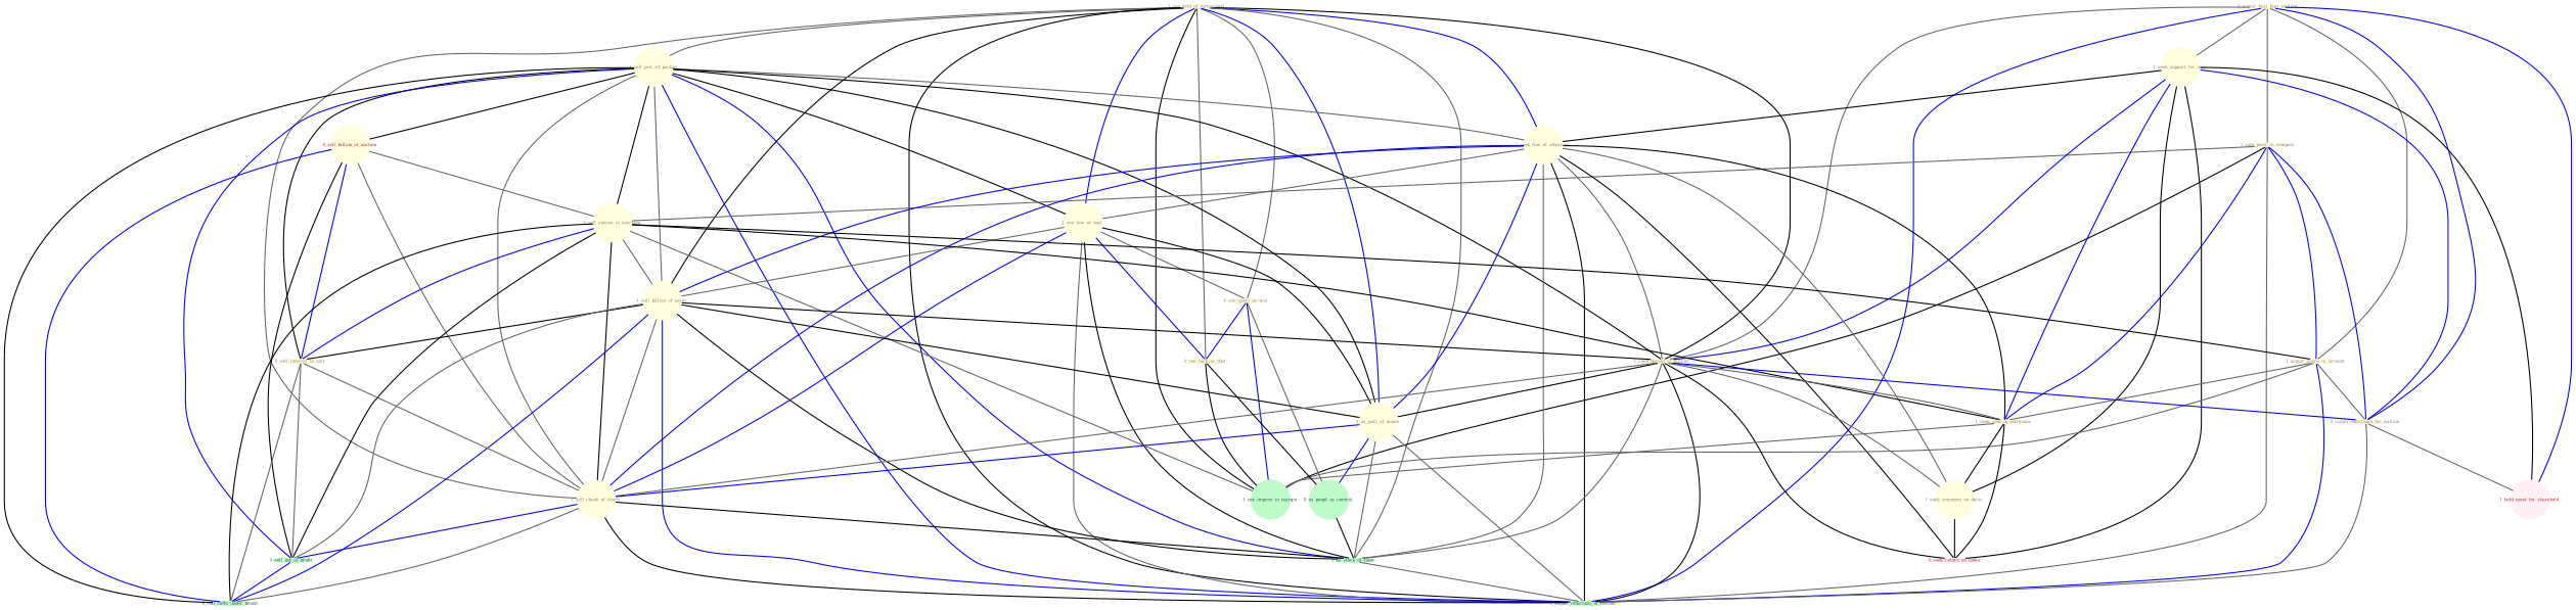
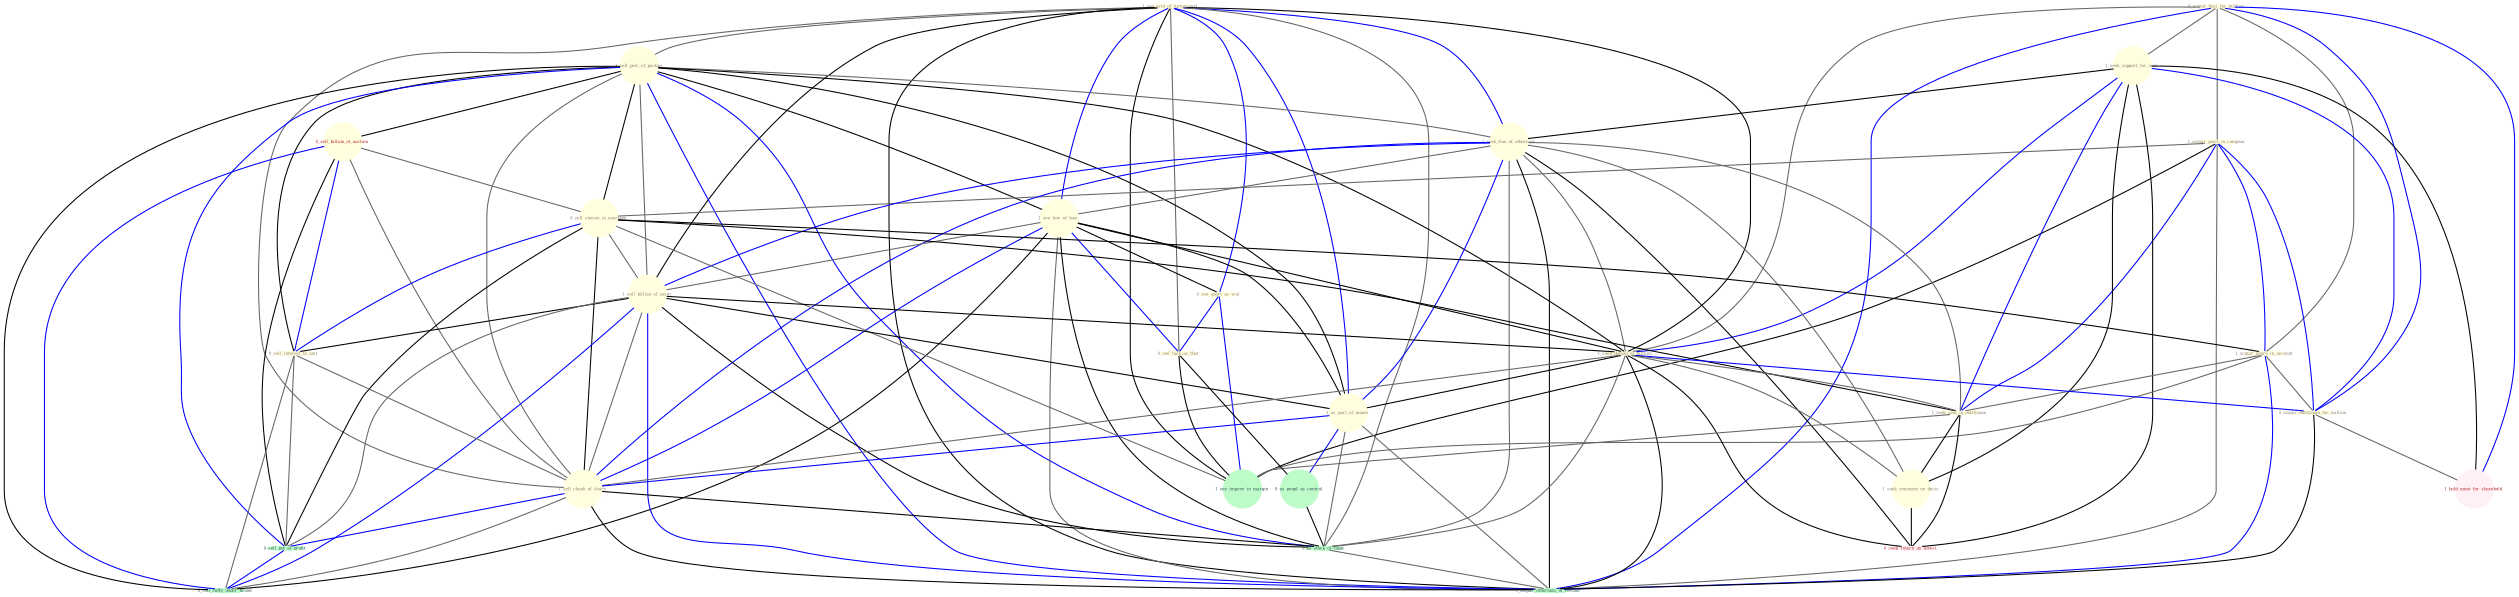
  graph {
    node [color="#ffffe0" fixedsize=true fontcolor="#8b7d6b" fontsize=4 shape=ellipse style=filled]
    edge [color=gray40 w=1]
    "1_see_evid_of_turnaround " [height=.06 width=.5]
-   "0_acquir_busi_for_million " [height=.06 width=.5 label="0_acquir_busi_busi_million"]
+   "0_acquir_busi_for_million " [height=.06 width=.5]
    "1_sell_piec_of_packag " [height=.06 shape=circle width=.5]
-   "1_acquir_posit_in_compani " [height=.06 width=.5 label="1_sale_posit_in_compani"]
+   "1_acquir_posit_in_compani " [height=.06 width=.5]
    "1_seek_support_for_sale " [height=.06 shape=circle width=.5]
    "1_seek_fine_of_othernum " [height=.06 shape=circle width=.5]
    "0_sell_billion_at_auction " [fontcolor="#b22222" height=.06 shape=circle width=.5]
    "1_see_low_of_busi " [height=.06 shape=circle width=.5]
    "0_sell_station_in_yearnum " [height=.06 shape=circle width=.5]
    "0_see_sport_as_wai " [height=.06 width=.5]
    "1_acquir_share_in_account " [height=.06 width=.5]
    "1_sell_billion_of_asset " [height=.06 shape=circle width=.5]
    "0_sell_interest_to_unit " [height=.06 width=.5]
    "1_seek_damag_of_million " [height=.06 width=.5]
    "1_us_part_of_monei " [height=.06 shape=circle width=.5]
    "1_sell_chunk_of_share " [height=.06 shape=circle width=.5]
    "1_seek_seat_in_entitynam " [height=.06 width=.5]
    "0_acquir_entitynam_for_million " [height=.06 width=.5]
    "0_see_task_as_that " [height=.06 width=.5]
    "1_seek_comment_on_decis " [height=.06 shape=circle width=.5]
-   "0_seek_return_on_invest " [color="#fff0f5" fontcolor="#b22222" height=.06 width=.5 label="0_seek_return_on_under"]
+   "0_seek_return_on_invest " [color="#fff0f5" fontcolor="#b22222" height=.06 width=.5]
    "1_hold_meet_for_sharehold " [color="#fff0f5" fontcolor="#b22222" height=.06 shape=circle width=.5]
    "1_us_stock_of_capit " [color="#BDFCC9" fontcolor="#2f4f4f" height=.06 width=.5]
    "1_see_improv_in_margin " [color="#BDFCC9" fontcolor="#2f4f4f" height=.06 shape=circle width=.5]
    "1_acquir_othernum_of_restaur " [color="#BDFCC9" fontcolor="#2f4f4f" height=.06 width=.5]
    "0_sell_put_at_profit " [color="#BDFCC9" fontcolor="#2f4f4f" height=.06 width=.5]
    "0_sell_coffe_under_brand " [color="#BDFCC9" fontcolor="#2f4f4f" height=.06 width=.5]
    "0_us_peopl_as_control " [color="#BDFCC9" fontcolor="#2f4f4f" height=.06 shape=circle width=.5]
    subgraph sub_1 {
      "1_see_evid_of_turnaround "
      "0_acquir_busi_for_million "
      "1_sell_piec_of_packag "
      "1_acquir_posit_in_compani "
      "1_seek_support_for_sale "
      "1_seek_fine_of_othernum "
      "0_sell_billion_at_auction "
      "1_see_low_of_busi "
      "0_sell_station_in_yearnum "
      "0_see_sport_as_wai "
      "1_acquir_share_in_account "
      "1_sell_billion_of_asset "
      "0_sell_interest_to_unit "
      "1_seek_damag_of_million "
      "1_us_part_of_monei "
      "1_sell_chunk_of_share "
      "1_seek_seat_in_entitynam "
      "0_acquir_entitynam_for_million "
      "0_see_task_as_that "
      "1_seek_comment_on_decis "
    }
    subgraph sub_2 {
      "0_seek_return_on_invest "
      "1_hold_meet_for_sharehold "
    }
    "1_see_evid_of_turnaround " -- "1_sell_piec_of_packag "
    "1_see_evid_of_turnaround " -- "1_seek_fine_of_othernum " [color=blue]
    "1_see_evid_of_turnaround " -- "1_see_low_of_busi " [color=blue w=2]
-   "1_see_evid_of_turnaround " -- "0_see_sport_as_wai "
+   "1_see_evid_of_turnaround " -- "0_see_sport_as_wai " [color=blue]
    "1_see_evid_of_turnaround " -- "1_sell_billion_of_asset " [color=black]
    "1_see_evid_of_turnaround " -- "1_seek_damag_of_million " [color=black]
    "1_see_evid_of_turnaround " -- "1_us_part_of_monei " [color=blue]
    "1_see_evid_of_turnaround " -- "1_sell_chunk_of_share "
    "1_see_evid_of_turnaround " -- "0_see_task_as_that "
    "1_see_evid_of_turnaround " -- "1_us_stock_of_capit "
    "1_see_evid_of_turnaround " -- "1_see_improv_in_margin " [color=black]
    "1_see_evid_of_turnaround " -- "1_acquir_othernum_of_restaur " [color=black]
    "0_acquir_busi_for_million " -- "1_acquir_posit_in_compani "
    "0_acquir_busi_for_million " -- "1_seek_support_for_sale "
    "0_acquir_busi_for_million " -- "1_acquir_share_in_account "
    "0_acquir_busi_for_million " -- "1_seek_damag_of_million "
    "0_acquir_busi_for_million " -- "0_acquir_entitynam_for_million " [color=blue w=3]
    "0_acquir_busi_for_million " -- "1_hold_meet_for_sharehold " [color=blue]
    "0_acquir_busi_for_million " -- "1_acquir_othernum_of_restaur " [color=blue]
    "1_sell_piec_of_packag " -- "1_seek_fine_of_othernum "
    "1_sell_piec_of_packag " -- "0_sell_billion_at_auction " [color=black]
    "1_sell_piec_of_packag " -- "1_see_low_of_busi " [color=black]
    "1_sell_piec_of_packag " -- "0_sell_station_in_yearnum " [color=black]
    "1_sell_piec_of_packag " -- "1_sell_billion_of_asset " [w=2]
    "1_sell_piec_of_packag " -- "0_sell_interest_to_unit " [color=black]
    "1_sell_piec_of_packag " -- "1_seek_damag_of_million " [color=black]
    "1_sell_piec_of_packag " -- "1_us_part_of_monei " [color=black]
    "1_sell_piec_of_packag " -- "1_sell_chunk_of_share " [w=2]
    "1_sell_piec_of_packag " -- "1_us_stock_of_capit " [color=blue]
    "1_sell_piec_of_packag " -- "1_acquir_othernum_of_restaur " [color=blue]
    "1_sell_piec_of_packag " -- "0_sell_put_at_profit " [color=blue]
    "1_sell_piec_of_packag " -- "0_sell_coffe_under_brand " [color=black]
    "1_acquir_posit_in_compani " -- "0_sell_station_in_yearnum "
    "1_acquir_posit_in_compani " -- "1_acquir_share_in_account " [color=blue w=2]
    "1_acquir_posit_in_compani " -- "1_seek_seat_in_entitynam " [color=blue]
    "1_acquir_posit_in_compani " -- "0_acquir_entitynam_for_million " [color=blue]
    "1_acquir_posit_in_compani " -- "1_see_improv_in_margin " [color=black]
    "1_acquir_posit_in_compani " -- "1_acquir_othernum_of_restaur "
    "1_seek_support_for_sale " -- "1_seek_fine_of_othernum " [color=black]
    "1_seek_support_for_sale " -- "1_seek_damag_of_million " [color=blue]
    "1_seek_support_for_sale " -- "1_seek_seat_in_entitynam " [color=blue]
    "1_seek_support_for_sale " -- "0_acquir_entitynam_for_million " [color=blue]
    "1_seek_support_for_sale " -- "1_seek_comment_on_decis " [color=black]
    "1_seek_support_for_sale " -- "0_seek_return_on_invest " [color=black]
    "1_seek_support_for_sale " -- "1_hold_meet_for_sharehold " [color=black]
    "1_seek_fine_of_othernum " -- "1_see_low_of_busi "
    "1_seek_fine_of_othernum " -- "1_sell_billion_of_asset " [color=blue]
    "1_seek_fine_of_othernum " -- "1_seek_damag_of_million " [w=2]
    "1_seek_fine_of_othernum " -- "1_us_part_of_monei " [color=blue]
    "1_seek_fine_of_othernum " -- "1_sell_chunk_of_share " [color=blue]
-   "1_seek_fine_of_othernum " -- "1_seek_seat_in_entitynam " [color=black]
+   "1_seek_fine_of_othernum " -- "1_seek_seat_in_entitynam "
    "1_seek_fine_of_othernum " -- "1_seek_comment_on_decis "
    "1_seek_fine_of_othernum " -- "0_seek_return_on_invest " [color=black]
    "1_seek_fine_of_othernum " -- "1_us_stock_of_capit "
    "1_seek_fine_of_othernum " -- "1_acquir_othernum_of_restaur " [color=black]
    "0_sell_billion_at_auction " -- "0_sell_station_in_yearnum "
    "0_sell_billion_at_auction " -- "0_sell_interest_to_unit " [color=blue]
    "0_sell_billion_at_auction " -- "1_sell_chunk_of_share "
    "0_sell_billion_at_auction " -- "0_sell_put_at_profit " [color=black w=2]
    "0_sell_billion_at_auction " -- "0_sell_coffe_under_brand " [color=blue]
-   "1_see_low_of_busi " -- "0_see_sport_as_wai "
+   "1_see_low_of_busi " -- "0_see_sport_as_wai " [color=black]
    "1_see_low_of_busi " -- "1_sell_billion_of_asset "
+   "1_see_low_of_busi " -- "1_seek_damag_of_million " [color=black]
    "1_see_low_of_busi " -- "1_us_part_of_monei " [color=black]
    "1_see_low_of_busi " -- "1_sell_chunk_of_share " [color=blue]
    "1_see_low_of_busi " -- "0_see_task_as_that " [color=blue]
    "1_see_low_of_busi " -- "1_us_stock_of_capit " [color=black]
    "1_see_low_of_busi " -- "1_acquir_othernum_of_restaur "
    "0_sell_station_in_yearnum " -- "1_acquir_share_in_account " [color=black]
    "0_sell_station_in_yearnum " -- "1_sell_billion_of_asset "
    "0_sell_station_in_yearnum " -- "0_sell_interest_to_unit " [color=blue]
    "0_sell_station_in_yearnum " -- "1_sell_chunk_of_share " [color=black]
    "0_sell_station_in_yearnum " -- "1_seek_seat_in_entitynam " [color=black]
    "0_sell_station_in_yearnum " -- "1_see_improv_in_margin "
    "0_sell_station_in_yearnum " -- "0_sell_put_at_profit " [color=black]
-   "0_sell_station_in_yearnum " -- "0_sell_coffe_under_brand " [color=black]
+   "1_see_low_of_busi " -- "0_sell_coffe_under_brand " [color=black]
    "0_see_sport_as_wai " -- "0_see_task_as_that " [color=blue w=2]
    "0_see_sport_as_wai " -- "1_see_improv_in_margin " [color=blue]
-   "0_see_sport_as_wai " -- "0_us_peopl_as_control "
    "1_acquir_share_in_account " -- "1_seek_seat_in_entitynam "
    "1_acquir_share_in_account " -- "0_acquir_entitynam_for_million "
    "1_acquir_share_in_account " -- "1_see_improv_in_margin "
    "1_acquir_share_in_account " -- "1_acquir_othernum_of_restaur " [color=blue]
    "1_sell_billion_of_asset " -- "0_sell_interest_to_unit " [color=black]
    "1_sell_billion_of_asset " -- "1_seek_damag_of_million " [color=black]
    "1_sell_billion_of_asset " -- "1_us_part_of_monei " [color=black]
    "1_sell_billion_of_asset " -- "1_sell_chunk_of_share " [w=2]
    "1_sell_billion_of_asset " -- "1_us_stock_of_capit " [color=black]
    "1_sell_billion_of_asset " -- "1_acquir_othernum_of_restaur " [color=blue]
    "1_sell_billion_of_asset " -- "0_sell_put_at_profit "
    "1_sell_billion_of_asset " -- "0_sell_coffe_under_brand " [color=blue]
    "0_sell_interest_to_unit " -- "1_sell_chunk_of_share "
    "0_sell_interest_to_unit " -- "0_sell_put_at_profit "
    "0_sell_interest_to_unit " -- "0_sell_coffe_under_brand "
    "1_seek_damag_of_million " -- "1_us_part_of_monei " [color=black]
    "1_seek_damag_of_million " -- "1_sell_chunk_of_share "
    "1_seek_damag_of_million " -- "1_seek_seat_in_entitynam "
    "1_seek_damag_of_million " -- "0_acquir_entitynam_for_million " [color=blue]
    "1_seek_damag_of_million " -- "1_seek_comment_on_decis "
    "1_seek_damag_of_million " -- "0_seek_return_on_invest " [color=black]
    "1_seek_damag_of_million " -- "1_us_stock_of_capit "
    "1_seek_damag_of_million " -- "1_acquir_othernum_of_restaur " [color=black]
    "1_us_part_of_monei " -- "1_sell_chunk_of_share " [color=blue]
    "1_us_part_of_monei " -- "1_us_stock_of_capit " [w=2]
    "1_us_part_of_monei " -- "1_acquir_othernum_of_restaur "
    "1_us_part_of_monei " -- "0_us_peopl_as_control " [color=blue]
    "1_sell_chunk_of_share " -- "1_us_stock_of_capit " [color=black]
    "1_sell_chunk_of_share " -- "1_acquir_othernum_of_restaur " [color=black]
    "1_sell_chunk_of_share " -- "0_sell_put_at_profit " [color=blue]
    "1_sell_chunk_of_share " -- "0_sell_coffe_under_brand "
    "1_seek_seat_in_entitynam " -- "1_seek_comment_on_decis " [color=black]
    "1_seek_seat_in_entitynam " -- "0_seek_return_on_invest " [color=black]
    "1_seek_seat_in_entitynam " -- "1_see_improv_in_margin "
    "0_acquir_entitynam_for_million " -- "1_hold_meet_for_sharehold "
-   "0_acquir_entitynam_for_million " -- "1_acquir_othernum_of_restaur "
+   "0_acquir_entitynam_for_million " -- "1_acquir_othernum_of_restaur " [color=black]
    "0_see_task_as_that " -- "1_see_improv_in_margin " [color=black]
    "0_see_task_as_that " -- "0_us_peopl_as_control " [color=black]
    "1_seek_comment_on_decis " -- "0_seek_return_on_invest " [color=black w=2]
    "1_us_stock_of_capit " -- "1_acquir_othernum_of_restaur "
    "0_sell_put_at_profit " -- "0_sell_coffe_under_brand " [color=blue]
    "0_us_peopl_as_control " -- "1_us_stock_of_capit " [color=black]
  }
